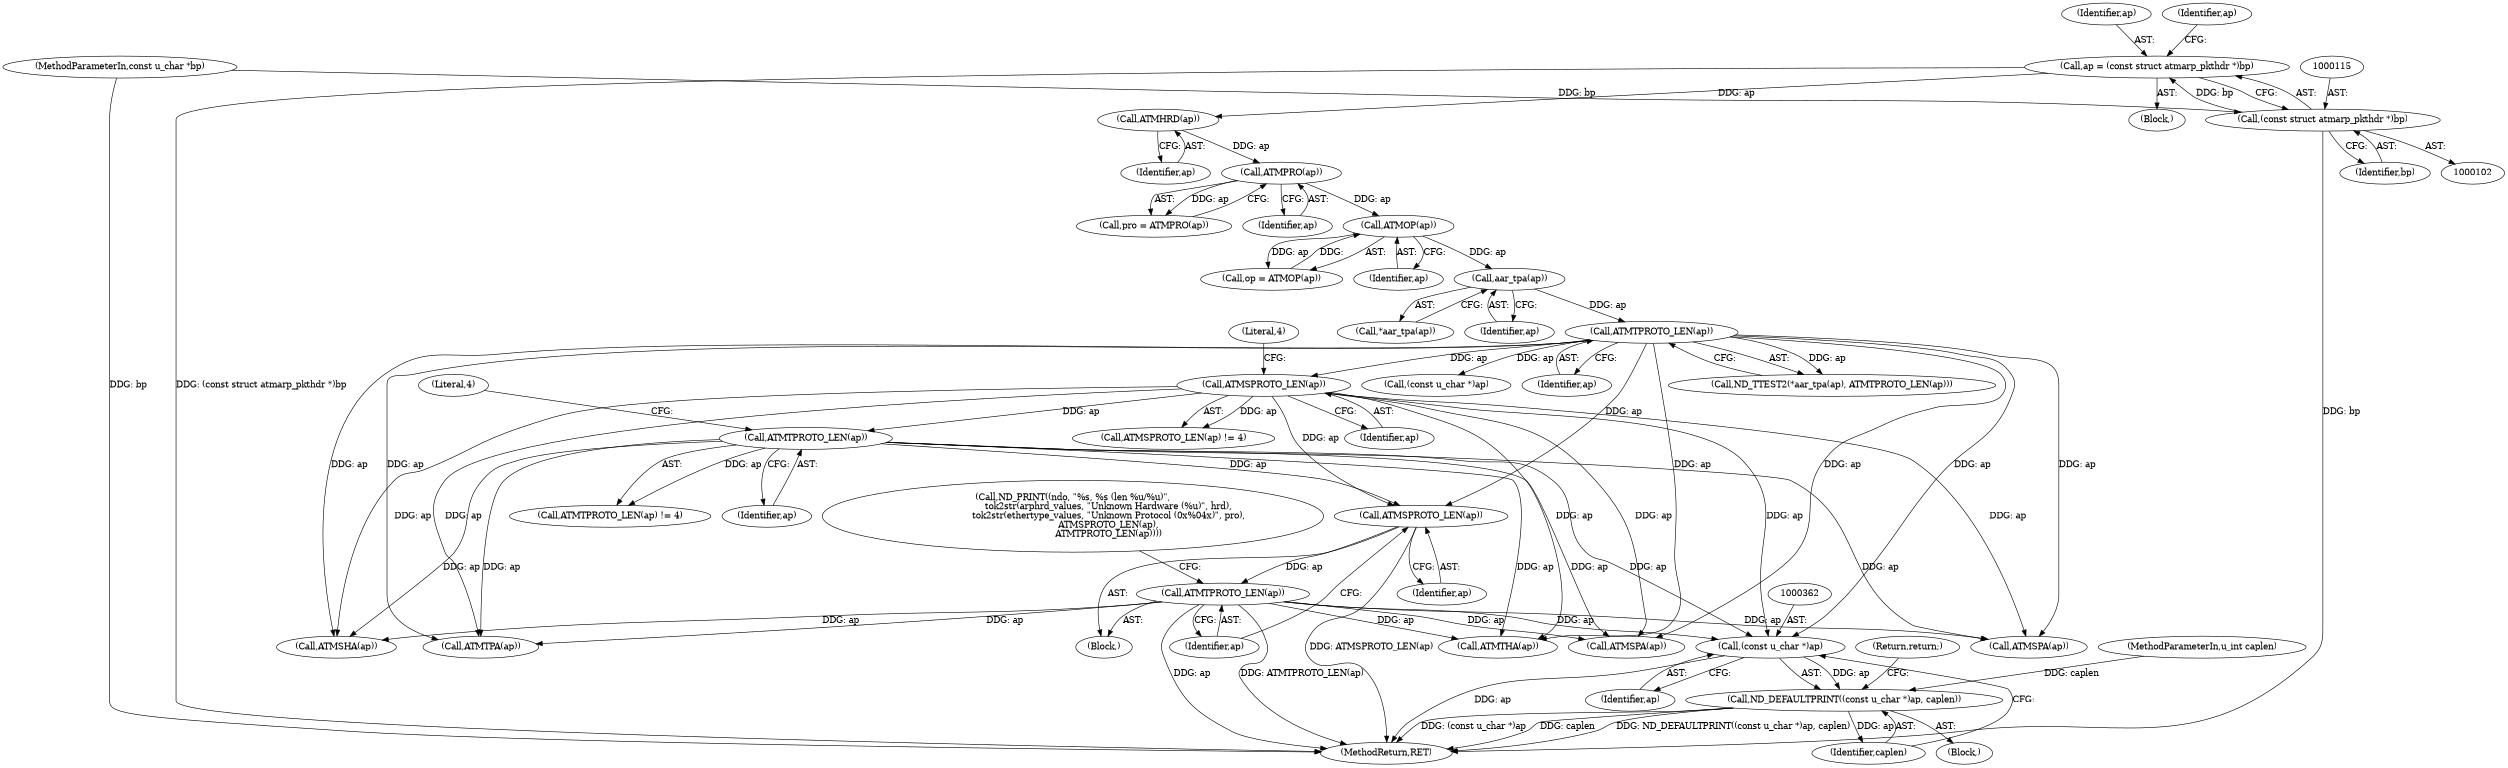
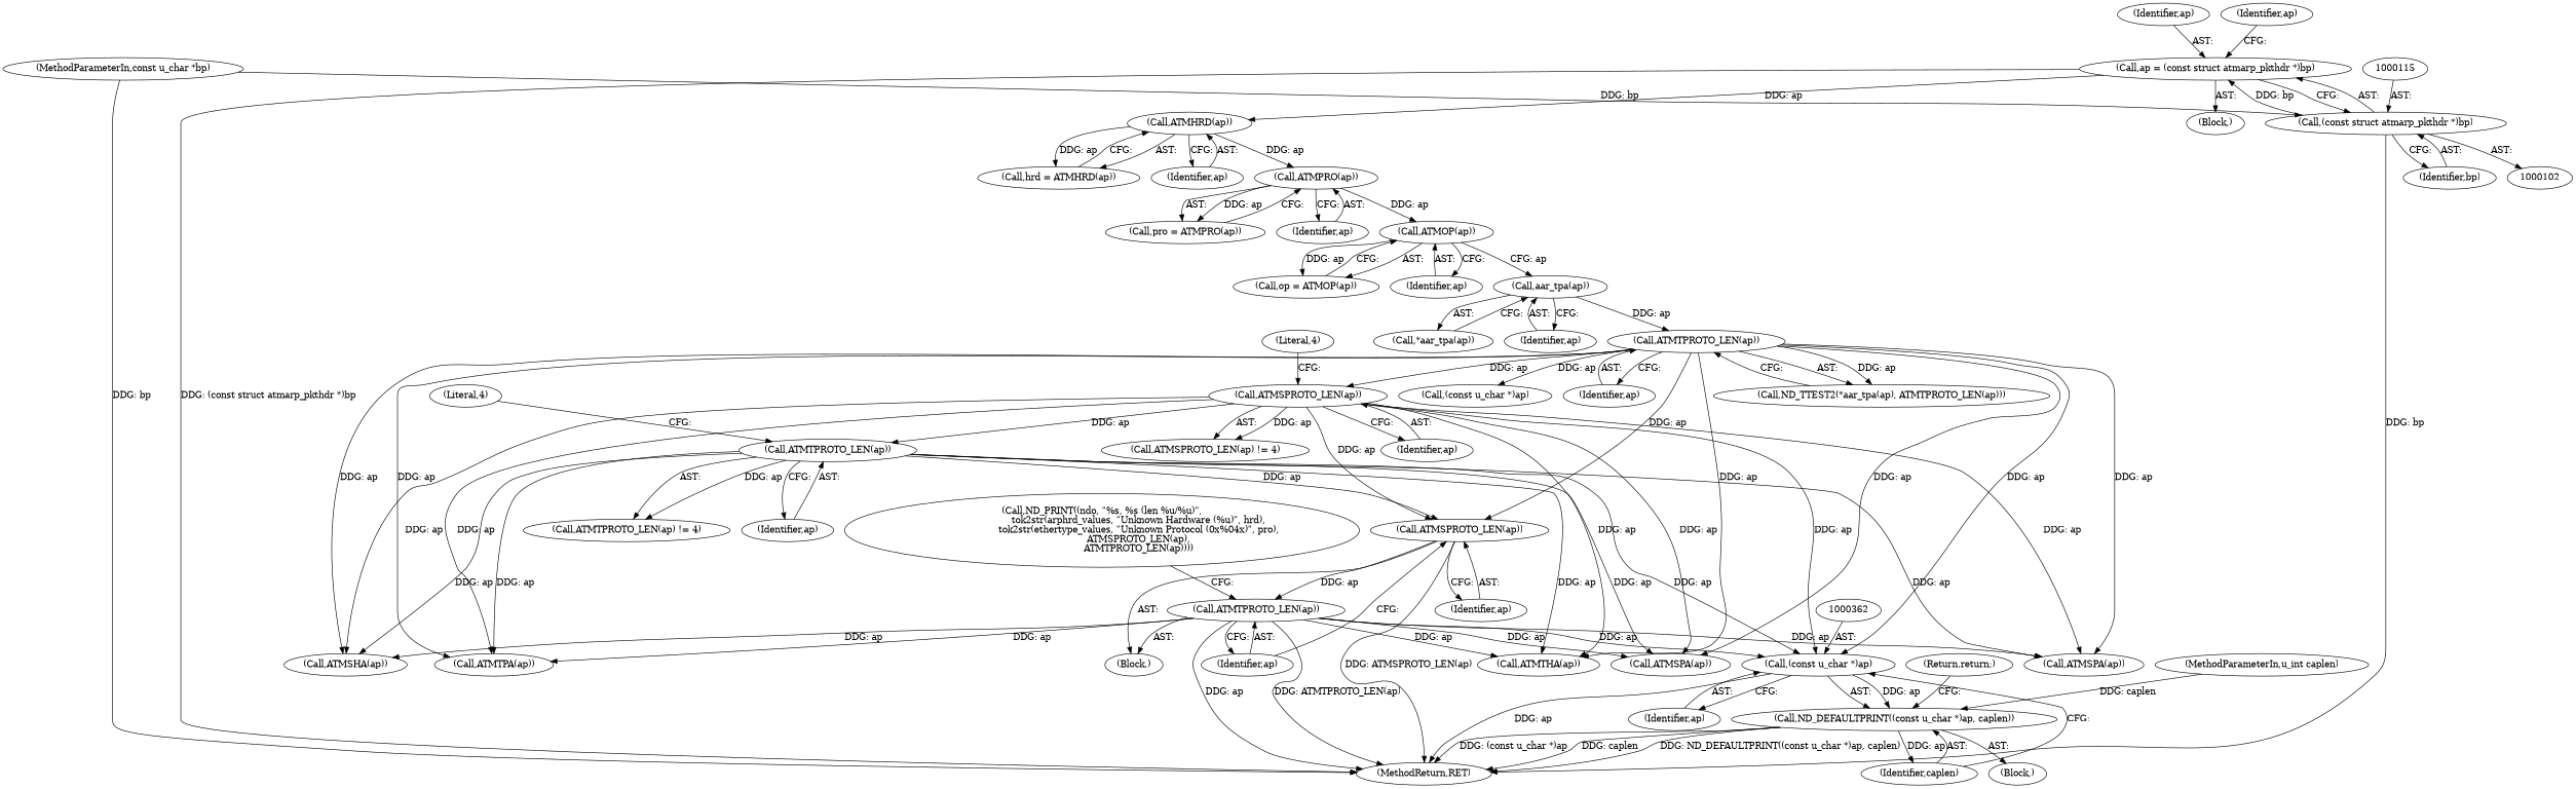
  digraph {
    n1 [label="(Call,(const u_char *)ap)"]
    n2 [label="(Call,ND_DEFAULTPRINT((const u_char *)ap, caplen))"]
    n3 [label="(Identifier,ap)"]
    n4 [label="(MethodReturn,RET)"]
    n5 [label="(Block,)"]
    n6 [label="(Identifier,caplen)"]
    n7 [label="(Call,ATMTPROTO_LEN(ap))"]
    n8 [label="(Call,ATMSPROTO_LEN(ap))"]
    n9 [label="(Call,ATMSPROTO_LEN(ap))"]
    n10 [label="(Call,ATMSHA(ap))"]
    n11 [label="(Call,(const u_char *)ap)"]
    n12 [label="(Identifier,ap)"]
    n13 [label="(Call,ATMTPA(ap))"]
    n14 [label="(Call,ATMTHA(ap))"]
    n15 [label="(Call,ATMSPA(ap))"]
    n16 [label="(Call,ND_TTEST2(*aar_tpa(ap), ATMTPROTO_LEN(ap)))"]
    n17 [label="(Call,ATMSPA(ap))"]
    n18 [label="(Call,ATMTPROTO_LEN(ap))"]
    n19 [label="(Identifier,ap)"]
    n20 [label="(Call,ATMSPROTO_LEN(ap) != 4)"]
    n21 [label="(Call,ATMTPROTO_LEN(ap))"]
    n22 [label="(Block,)"]
    n23 [label="(Identifier,ap)"]
    n24 [label="(Call,aar_tpa(ap))"]
    n25 [label="(Identifier,ap)"]
    n26 [label="(Call,*aar_tpa(ap))"]
    n27 [label="(Call,ATMOP(ap))"]
    n28 [label="(Call,op = ATMOP(ap))"]
    n29 [label="(Identifier,ap)"]
    n30 [label="(Call,ATMPRO(ap))"]
    n31 [label="(Identifier,ap)"]
    n32 [label="(Call,pro = ATMPRO(ap))"]
    n33 [label="(Call,ATMHRD(ap))"]
+   n34 [label="(Call,hrd = ATMHRD(ap))"]
    n35 [label="(Identifier,ap)"]
    n36 [label="(Call,ap = (const struct atmarp_pkthdr *)bp)"]
    n37 [label="(Call,(const struct atmarp_pkthdr *)bp)"]
    n38 [label="(Block,)"]
    n39 [label="(Identifier,bp)"]
    1000102
    n41 [label="(MethodParameterIn,const u_char *bp)"]
    n42 [label="(Call,ATMTPROTO_LEN(ap) != 4)"]
    n43 [label="(Identifier,ap)"]
    n44 [label="(Identifier,ap)"]
    n45 [label="(Literal,4)"]
    n46 [label="(Identifier,ap)"]
    n47 [label="(Identifier,ap)"]
    n48 [label="(Return,return;)"]
    n49 [label="(Literal,4)"]
    n50 [label="(Call,ND_PRINT((ndo, \"%s, %s (len %u/%u)\",\n                          tok2str(arphrd_values, \"Unknown Hardware (%u)\", hrd),\n                          tok2str(ethertype_values, \"Unknown Protocol (0x%04x)\", pro),\n                          ATMSPROTO_LEN(ap),\n                          ATMTPROTO_LEN(ap))))"]
    n51 [label="(MethodParameterIn,u_int caplen)"]
    1000362
    1000115
    n1 -> n2 [label="AST: "]
    n1 -> n2 [label="DDG: ap"]
    n1 -> n3 [label="CFG: "]
    n1 -> n4 [label="DDG: ap"]
    n2 -> n4 [label="DDG: (const u_char *)ap"]
    n2 -> n4 [label="DDG: caplen"]
    n2 -> n4 [label="DDG: ND_DEFAULTPRINT((const u_char *)ap, caplen)"]
    n2 -> n5 [label="AST: "]
    n2 -> n6 [label="DDG: ap"]
    n3 -> n1 [label="AST: "]
    n6 -> n1 [label="CFG: "]
    n6 -> n2 [label="AST: "]
    n7 -> n1 [label="DDG: ap"]
    n7 -> n8 [label="DDG: ap"]
    n7 -> n9 [label="DDG: ap"]
    n7 -> n10 [label="DDG: ap"]
    n7 -> n11 [label="DDG: ap"]
    n7 -> n12 [label="CFG: "]
    n7 -> n13 [label="DDG: ap"]
    n7 -> n14 [label="DDG: ap"]
    n7 -> n15 [label="DDG: ap"]
    n7 -> n16 [label="AST: "]
    n7 -> n16 [label="DDG: ap"]
    n7 -> n17 [label="DDG: ap"]
    n8 -> n1 [label="DDG: ap"]
    n8 -> n9 [label="DDG: ap"]
    n8 -> n10 [label="DDG: ap"]
    n8 -> n13 [label="DDG: ap"]
    n8 -> n14 [label="DDG: ap"]
    n8 -> n15 [label="DDG: ap"]
    n8 -> n17 [label="DDG: ap"]
    n8 -> n18 [label="DDG: ap"]
    n8 -> n19 [label="CFG: "]
    n8 -> n20 [label="AST: "]
    n8 -> n20 [label="DDG: ap"]
    n9 -> n4 [label="DDG: ATMSPROTO_LEN(ap)"]
    n9 -> n21 [label="DDG: ap"]
    n9 -> n22 [label="AST: "]
    n9 -> n23 [label="CFG: "]
    n12 -> n7 [label="AST: "]
    n16 -> n7 [label="CFG: "]
    n18 -> n1 [label="DDG: ap"]
    n18 -> n9 [label="DDG: ap"]
    n18 -> n10 [label="DDG: ap"]
    n18 -> n13 [label="DDG: ap"]
    n18 -> n14 [label="DDG: ap"]
    n18 -> n15 [label="DDG: ap"]
    n18 -> n17 [label="DDG: ap"]
    n18 -> n42 [label="AST: "]
    n18 -> n42 [label="DDG: ap"]
    n18 -> n43 [label="CFG: "]
    n19 -> n8 [label="AST: "]
    n21 -> n1 [label="DDG: ap"]
    n21 -> n4 [label="DDG: ap"]
    n21 -> n4 [label="DDG: ATMTPROTO_LEN(ap)"]
    n21 -> n10 [label="DDG: ap"]
    n21 -> n13 [label="DDG: ap"]
    n21 -> n14 [label="DDG: ap"]
    n21 -> n15 [label="DDG: ap"]
    n21 -> n17 [label="DDG: ap"]
    n21 -> n22 [label="AST: "]
    n21 -> n44 [label="CFG: "]
    n23 -> n9 [label="AST: "]
    n24 -> n7 [label="DDG: ap"]
    n24 -> n25 [label="CFG: "]
    n24 -> n26 [label="AST: "]
    n25 -> n24 [label="AST: "]
    n26 -> n24 [label="CFG: "]
-   n27 -> n24 [label="DDG: ap"]
+   n27 -> n24 [label="CFG: ap"]
    n27 -> n28 [label="AST: "]
    n27 -> n28 [label="DDG: ap"]
    n27 -> n29 [label="CFG: "]
-   n28 -> n27 [label="DDG: "]
+   n28 -> n27 [label="CFG: "]
    n29 -> n27 [label="AST: "]
    n30 -> n27 [label="DDG: ap"]
    n30 -> n31 [label="CFG: "]
    n30 -> n32 [label="AST: "]
    n30 -> n32 [label="DDG: ap"]
    n31 -> n30 [label="AST: "]
    n32 -> n30 [label="CFG: "]
    n33 -> n30 [label="DDG: ap"]
+   n33 -> n34 [label="AST: "]
+   n33 -> n34 [label="DDG: ap"]
    n33 -> n35 [label="CFG: "]
+   n34 -> n33 [label="CFG: "]
    n35 -> n33 [label="AST: "]
    n36 -> n4 [label="DDG: (const struct atmarp_pkthdr *)bp"]
    n36 -> n33 [label="DDG: ap"]
    n36 -> n37 [label="CFG: "]
    n36 -> n38 [label="AST: "]
    n37 -> n4 [label="DDG: bp"]
    n37 -> n36 [label="AST: "]
    n37 -> n36 [label="DDG: bp"]
    n37 -> n39 [label="CFG: "]
    n37 -> 1000102 [label="AST: "]
    n39 -> n37 [label="AST: "]
    n41 -> n4 [label="DDG: bp"]
    n41 -> n37 [label="DDG: bp"]
    n43 -> n18 [label="AST: "]
    n44 -> n9 [label="CFG: "]
    n44 -> n21 [label="AST: "]
    n45 -> n18 [label="CFG: "]
    n46 -> n36 [label="AST: "]
    n47 -> n36 [label="CFG: "]
    n48 -> n2 [label="CFG: "]
    n49 -> n8 [label="CFG: "]
    n50 -> n21 [label="CFG: "]
    n51 -> n2 [label="DDG: caplen"]
    1000362 -> n1 [label="AST: "]
    1000115 -> n37 [label="AST: "]
  }
